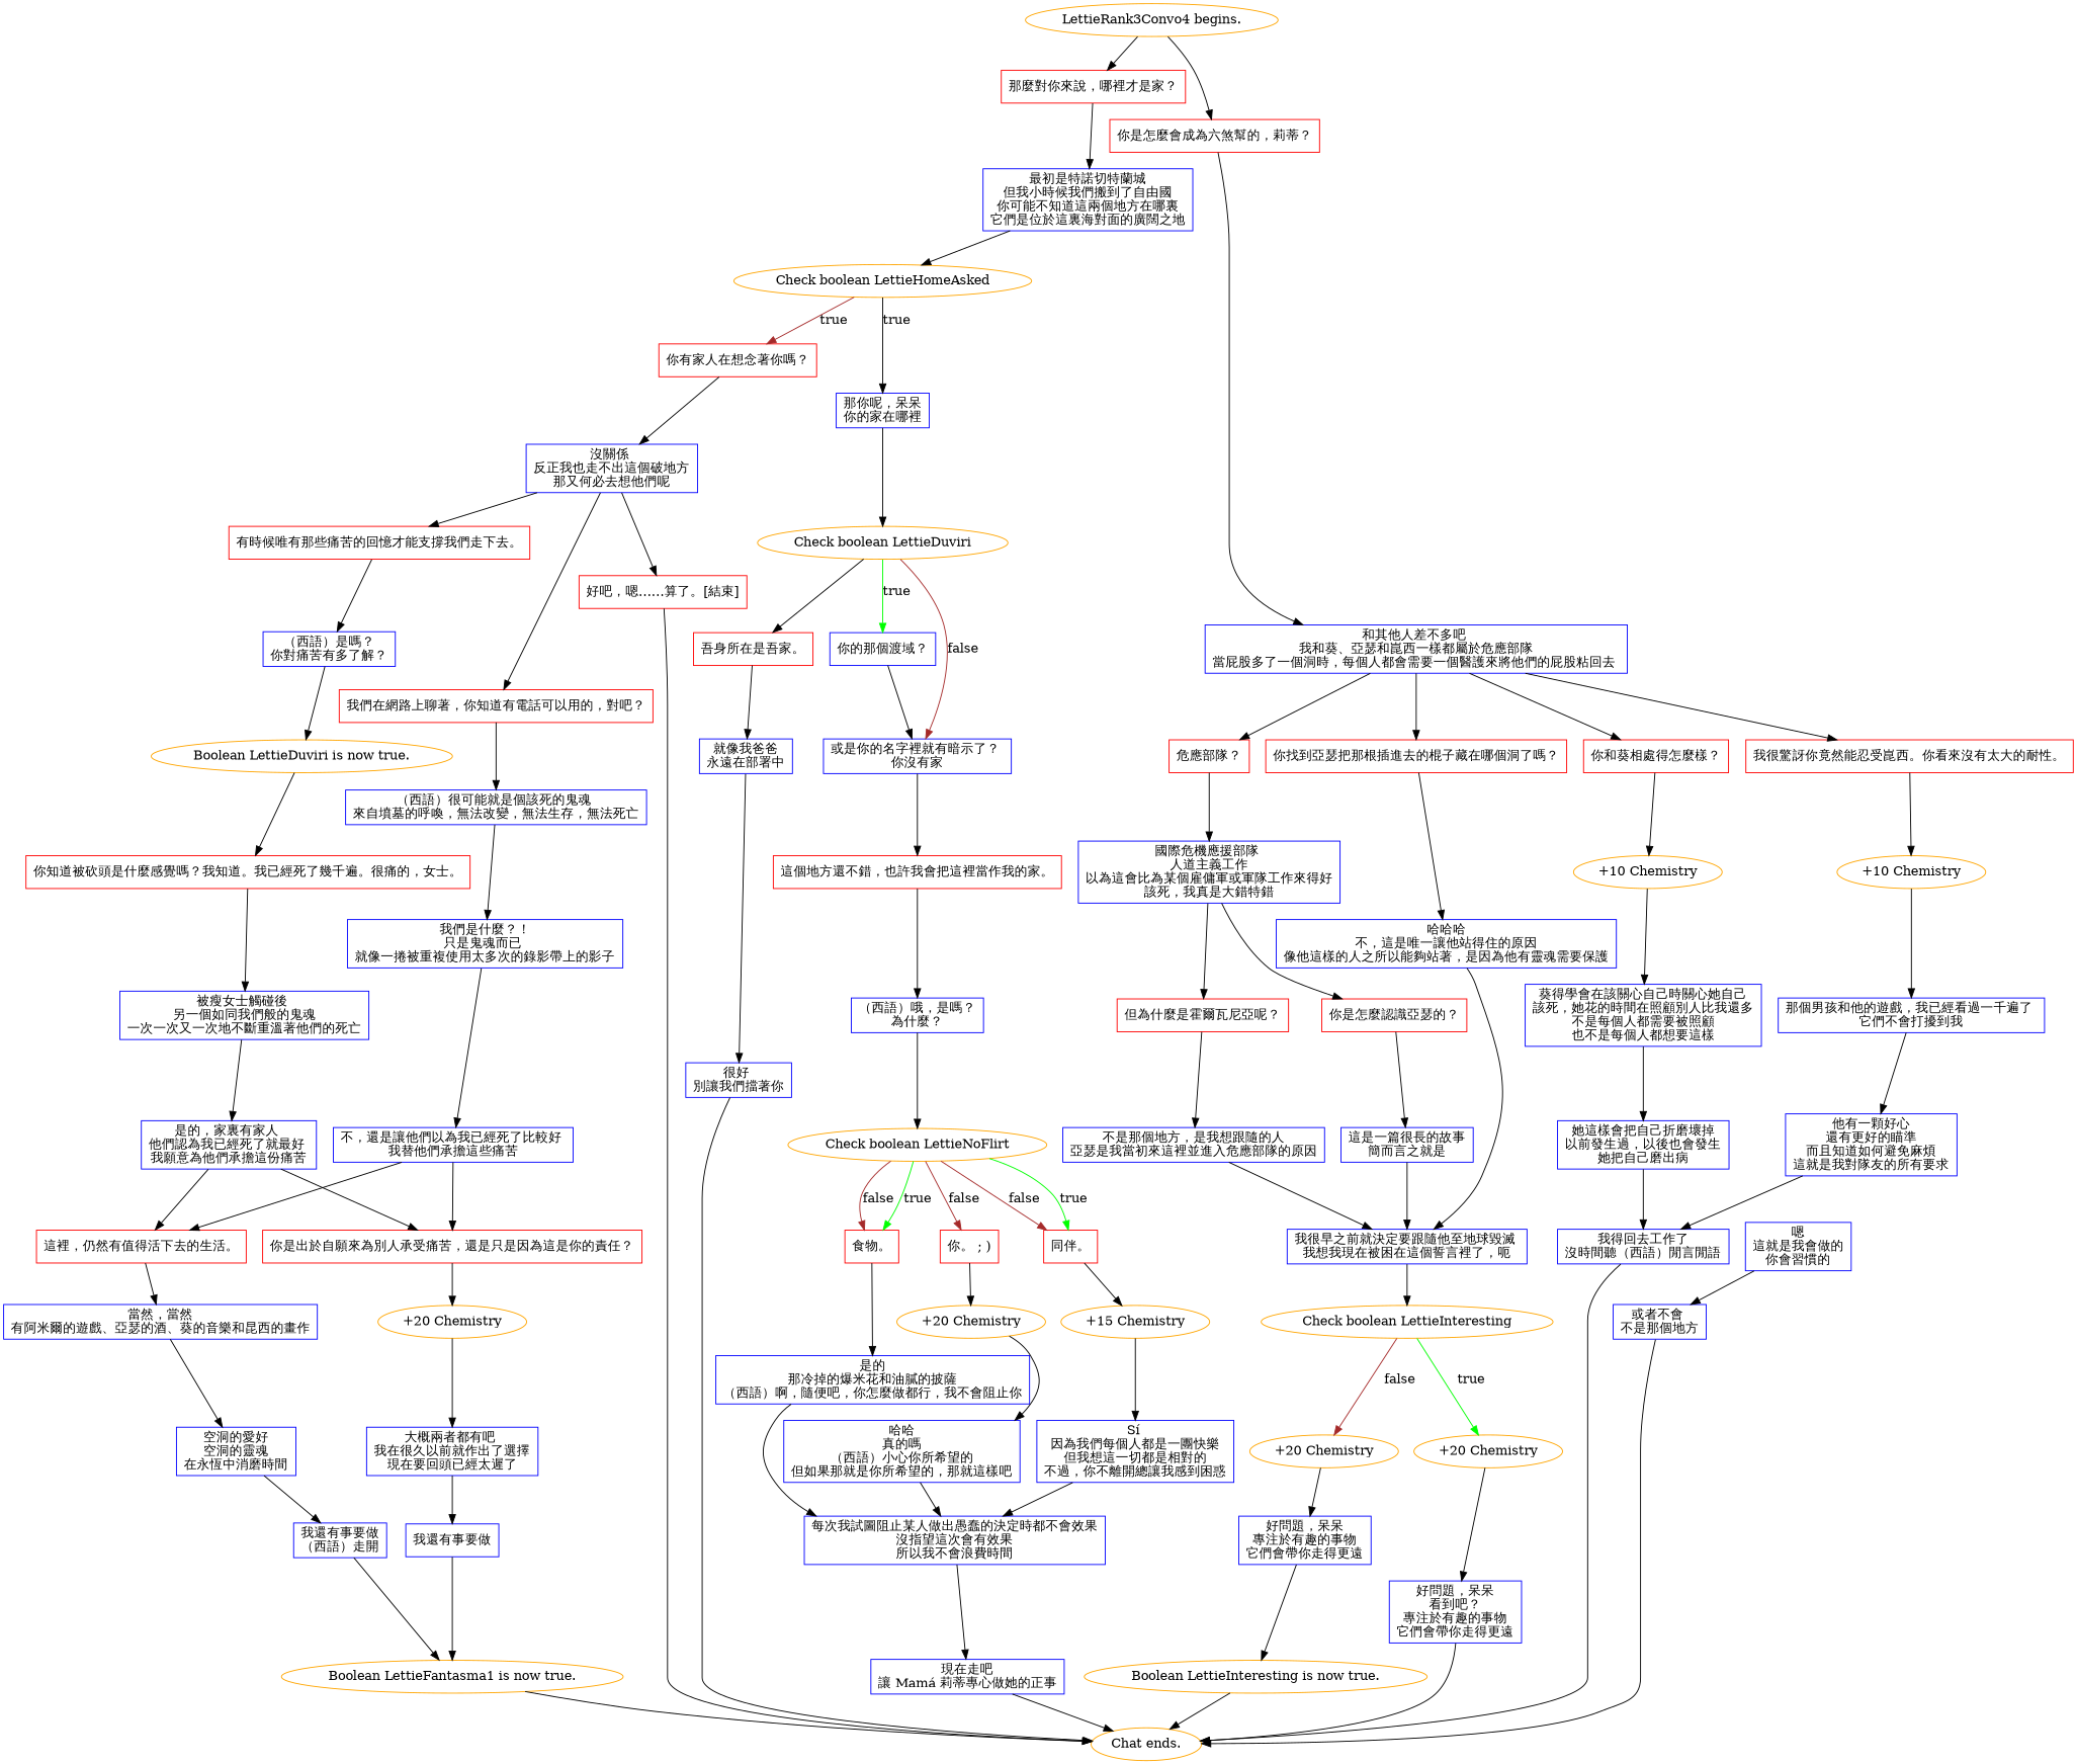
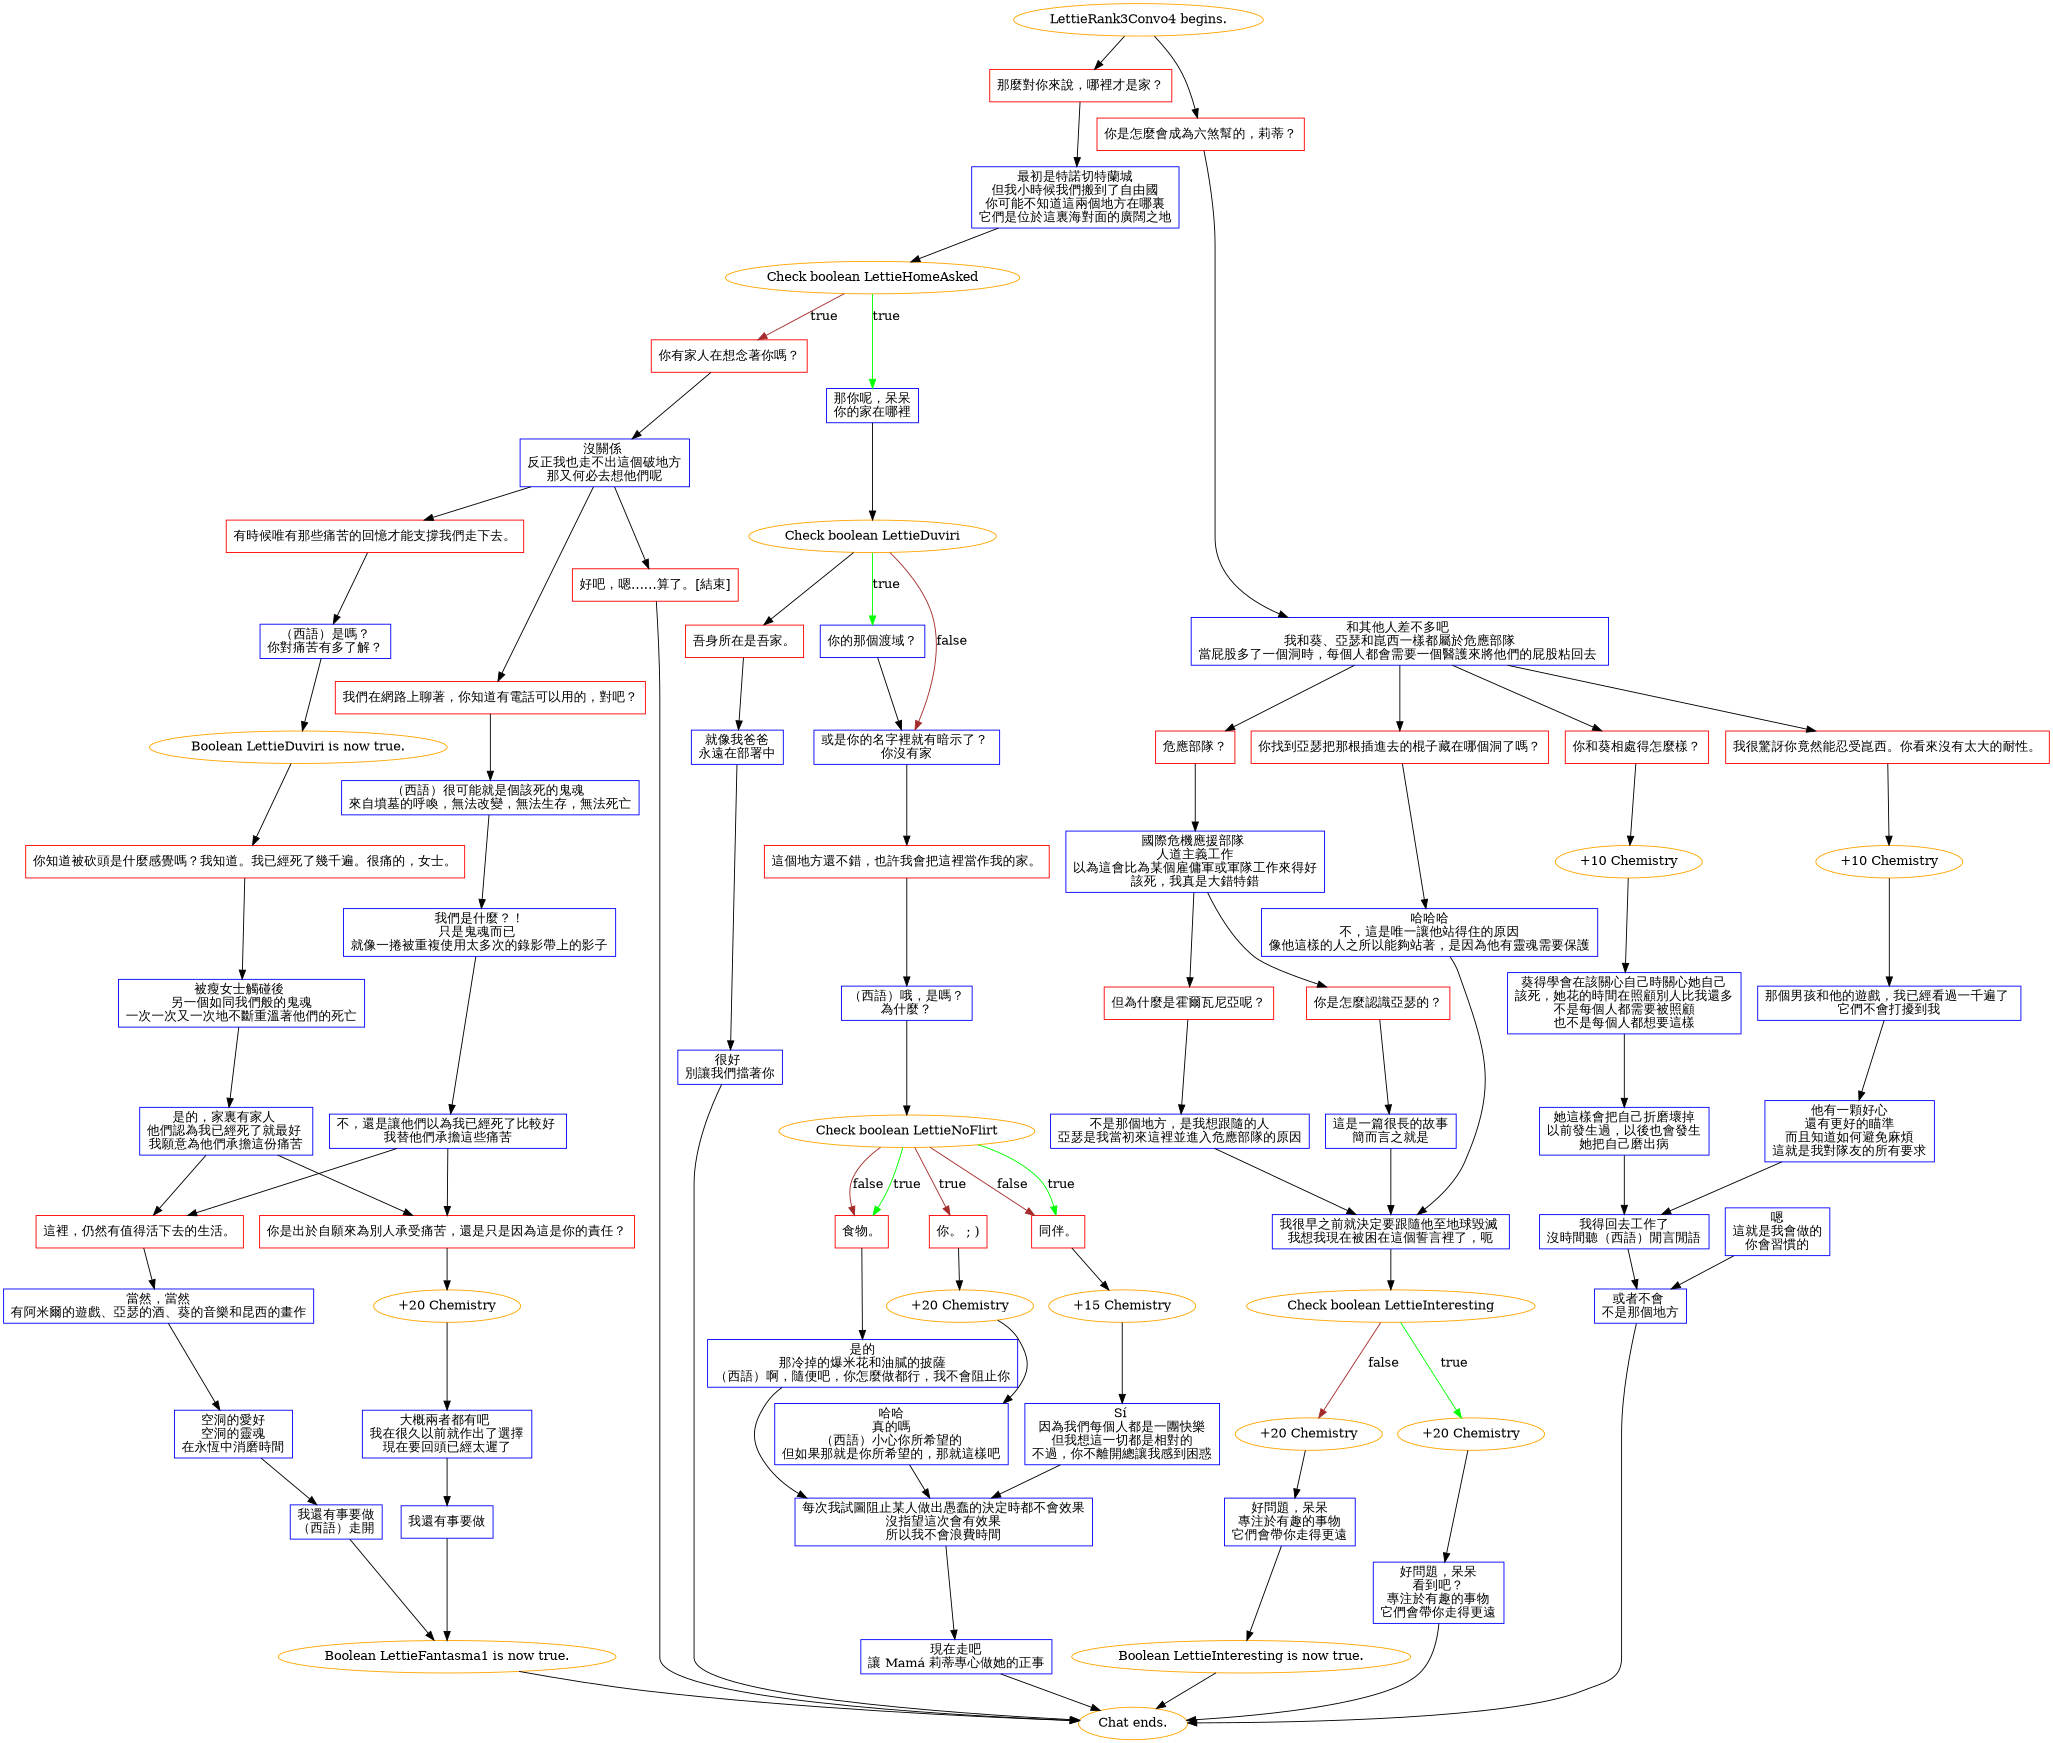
  digraph {
    node [color=blue shape=box]
    "LettieRank3Convo4 begins." [color=orange shape=""]
    n2 [color=red label="那麼對你來說，哪裡才是家？"]
    n3 [color=red label="你是怎麼會成為六煞幫的，莉蒂？"]
    n4 [label="最初是特諾切特蘭城\n但我小時候我們搬到了自由國\n你可能不知道這兩個地方在哪裏\n它們是位於這裏海對面的廣闊之地"]
    n5 [label="和其他人差不多吧 \n我和葵、亞瑟和崑西一樣都屬於危應部隊\n當屁股多了一個洞時，每個人都會需要一個醫護來將他們的屁股粘回去 "]
    n6 [color=orange label="Check boolean LettieHomeAsked" shape=""]
    n7 [color=red label="你和葵相處得怎麼樣？"]
    n8 [color=red label="我很驚訝你竟然能忍受崑西。你看來沒有太大的耐性。"]
    n9 [color=red label="你找到亞瑟把那根插進去的棍子藏在哪個洞了嗎？"]
    n10 [color=red label="危應部隊？"]
    n11 [label="那你呢，呆呆\n你的家在哪裡"]
    n12 [color=red label="你有家人在想念著你嗎？"]
    n13 [color=orange label="+10 Chemistry" shape=""]
    n14 [color=orange label="+10 Chemistry" shape=""]
    n15 [label="哈哈哈\n不，這是唯一讓他站得住的原因\n像他這樣的人之所以能夠站著，是因為他有靈魂需要保護"]
    n16 [label="國際危機應援部隊 \n人道主義工作\n以為這會比為某個雇傭軍或軍隊工作來得好\n該死，我真是大錯特錯"]
    n17 [color=orange label="Check boolean LettieDuviri" shape=""]
    n18 [label="沒關係 \n反正我也走不出這個破地方\n那又何必去想他們呢"]
    n19 [label="葵得學會在該關心自己時關心她自己\n該死，她花的時間在照顧別人比我還多\n不是每個人都需要被照顧\n也不是每個人都想要這樣"]
    n20 [label="那個男孩和他的遊戲，我已經看過一千遍了 \n它們不會打擾到我"]
    n21 [label="我很早之前就決定要跟隨他至地球毀滅 \n我想我現在被困在這個誓言裡了，呃"]
    n22 [color=red label="你是怎麼認識亞瑟的？"]
    n23 [color=red label="但為什麼是霍爾瓦尼亞呢？"]
    n24 [label="你的那個渡域？"]
    n25 [label="或是你的名字裡就有暗示了？ \n你沒有家"]
    n26 [color=red label="吾身所在是吾家。"]
    n27 [color=red label="有時候唯有那些痛苦的回憶才能支撐我們走下去。"]
    n28 [color=red label="我們在網路上聊著，你知道有電話可以用的，對吧？"]
    n29 [color=red label="好吧，嗯……算了。[結束]"]
    n30 [label="她這樣會把自己折磨壞掉\n以前發生過，以後也會發生\n她把自己磨出病"]
    n31 [label="他有一顆好心\n還有更好的瞄準\n而且知道如何避免麻煩\n這就是我對隊友的所有要求"]
    n32 [color=orange label="Check boolean LettieInteresting" shape=""]
    n33 [label="這是一篇很長的故事\n簡而言之就是"]
    n34 [label="不是那個地方，是我想跟隨的人\n亞瑟是我當初來這裡並進入危應部隊的原因"]
    n35 [color=red label="這個地方還不錯，也許我會把這裡當作我的家。"]
    n36 [label="（西語）是嗎？\n你對痛苦有多了解？"]
    n37 [label="（西語）很可能就是個該死的鬼魂 \n來自墳墓的呼喚，無法改變，無法生存，無法死亡"]
    "Chat ends." [color=orange shape=""]
    n39 [label="我得回去工作了\n沒時間聽（西語）閒言閒語"]
    n40 [color=orange label="+20 Chemistry" shape=""]
    n41 [color=orange label="+20 Chemistry" shape=""]
    n42 [label="（西語）哦，是嗎？\n為什麼？"]
    n43 [label="就像我爸爸\n永遠在部署中"]
    n44 [color=orange label="Boolean LettieDuviri is now true." shape=""]
    n45 [label="我們是什麼？！\n只是鬼魂而已 \n就像一捲被重複使用太多次的錄影帶上的影子"]
    n46 [label="好問題，呆呆\n看到吧？\n專注於有趣的事物\n它們會帶你走得更遠"]
    n47 [label="好問題，呆呆\n專注於有趣的事物\n它們會帶你走得更遠"]
    n48 [color=orange label="Check boolean LettieNoFlirt" shape=""]
    n49 [label="嗯\n這就是我會做的\n你會習慣的"]
    n50 [label="或者不會 \n不是那個地方"]
    n51 [label="很好 \n別讓我們擋著你"]
    n52 [color=red label="你知道被砍頭是什麼感覺嗎？我知道。我已經死了幾千遍。很痛的，女士。"]
    n53 [label="不，還是讓他們以為我已經死了比較好 \n我替他們承擔這些痛苦"]
    n54 [color=orange label="Boolean LettieInteresting is now true." shape=""]
    n55 [color=red label="同伴。"]
    n56 [color=red label="食物。"]
    n57 [color=red label="你。 ; )"]
    n58 [label="被瘦女士觸碰後 \n另一個如同我們般的鬼魂\n一次一次又一次地不斷重溫著他們的死亡"]
    n59 [color=red label="你是出於自願來為別人承受痛苦，還是只是因為這是你的責任？"]
    n60 [color=red label="這裡，仍然有值得活下去的生活。"]
    n61 [color=orange label="+15 Chemistry" shape=""]
    n62 [label="是的\n那冷掉的爆米花和油膩的披薩\n（西語）啊，隨便吧，你怎麼做都行，我不會阻止你"]
    n63 [color=orange label="+20 Chemistry" shape=""]
    n64 [label="是的，家裏有家人 \n他們認為我已經死了就最好 \n我願意為他們承擔這份痛苦"]
    n65 [color=orange label="+20 Chemistry" shape=""]
    n66 [label="當然，當然\n有阿米爾的遊戲、亞瑟的酒、葵的音樂和昆西的畫作"]
    n67 [label="Sí \n因為我們每個人都是一團快樂\n但我想這一切都是相對的\n不過，你不離開總讓我感到困惑"]
    n68 [label="每次我試圖阻止某人做出愚蠢的決定時都不會效果\n沒指望這次會有效果\n所以我不會浪費時間"]
    n69 [label="哈哈\n真的嗎\n（西語）小心你所希望的\n但如果那就是你所希望的，那就這樣吧"]
    n70 [label="大概兩者都有吧 \n我在很久以前就作出了選擇\n現在要回頭已經太遲了"]
    n71 [label="空洞的愛好\n空洞的靈魂\n在永恆中消磨時間"]
    n72 [label="現在走吧\n讓 Mamá 莉蒂專心做她的正事"]
    n73 [label="我還有事要做"]
    n74 [label="我還有事要做\n（西語）走開"]
    n75 [color=orange label="Boolean LettieFantasma1 is now true." shape=""]
    "LettieRank3Convo4 begins." -> n2
    "LettieRank3Convo4 begins." -> n3
    n2 -> n4
    n3 -> n5
    n4 -> n6
    n5 -> n7
    n5 -> n8
    n5 -> n9
    n5 -> n10
-   n6 -> n11 [color=black label=true]
+   n6 -> n11 [color=green label=true]
    n6 -> n12 [color=brown label=true]
    n7 -> n13
    n8 -> n14
    n9 -> n15
    n10 -> n16
    n11 -> n17
    n12 -> n18
    n13 -> n19
    n14 -> n20
    n15 -> n21
    n16 -> n22
    n16 -> n23
    n17 -> n24 [color=green label=true]
    n17 -> n25 [color=brown label=false]
    n17 -> n26
    n18 -> n27
    n18 -> n28
    n18 -> n29
    n19 -> n30
    n20 -> n31
    n21 -> n32
    n22 -> n33
    n23 -> n34
    n24 -> n25
    n25 -> n35
    n26 -> n43
    n27 -> n36
    n28 -> n37
    n29 -> "Chat ends."
    n30 -> n39
    n31 -> n39
    n32 -> n40 [color=green label=true]
    n32 -> n41 [color=brown label=false]
    n33 -> n21
    n34 -> n21
    n35 -> n42
    n36 -> n44
    n37 -> n45
-   n39 -> "Chat ends."
+   n39 -> n50
    n40 -> n46
    n41 -> n47
    n42 -> n48
    n43 -> n51
    n44 -> n52
    n45 -> n53
    n46 -> "Chat ends."
    n47 -> n54
    n48 -> n55 [color=green label=true]
    n48 -> n55 [color=brown label=false]
    n48 -> n56 [color=green label=true]
    n48 -> n56 [color=brown label=false]
-   n48 -> n57 [color=brown label=false]
+   n48 -> n57 [color=brown label=true]
    n49 -> n50
    n50 -> "Chat ends."
    n51 -> "Chat ends."
    n52 -> n58
    n53 -> n59
    n53 -> n60
    n54 -> "Chat ends."
    n55 -> n61
    n56 -> n62
    n57 -> n63
    n58 -> n64
    n59 -> n65
    n60 -> n66
    n61 -> n67
    n62 -> n68
    n63 -> n69
    n64 -> n59
    n64 -> n60
    n65 -> n70
    n66 -> n71
    n67 -> n68
    n68 -> n72
    n69 -> n68
    n70 -> n73
    n71 -> n74
    n72 -> "Chat ends."
    n73 -> n75
    n74 -> n75
    n75 -> "Chat ends."
  }
